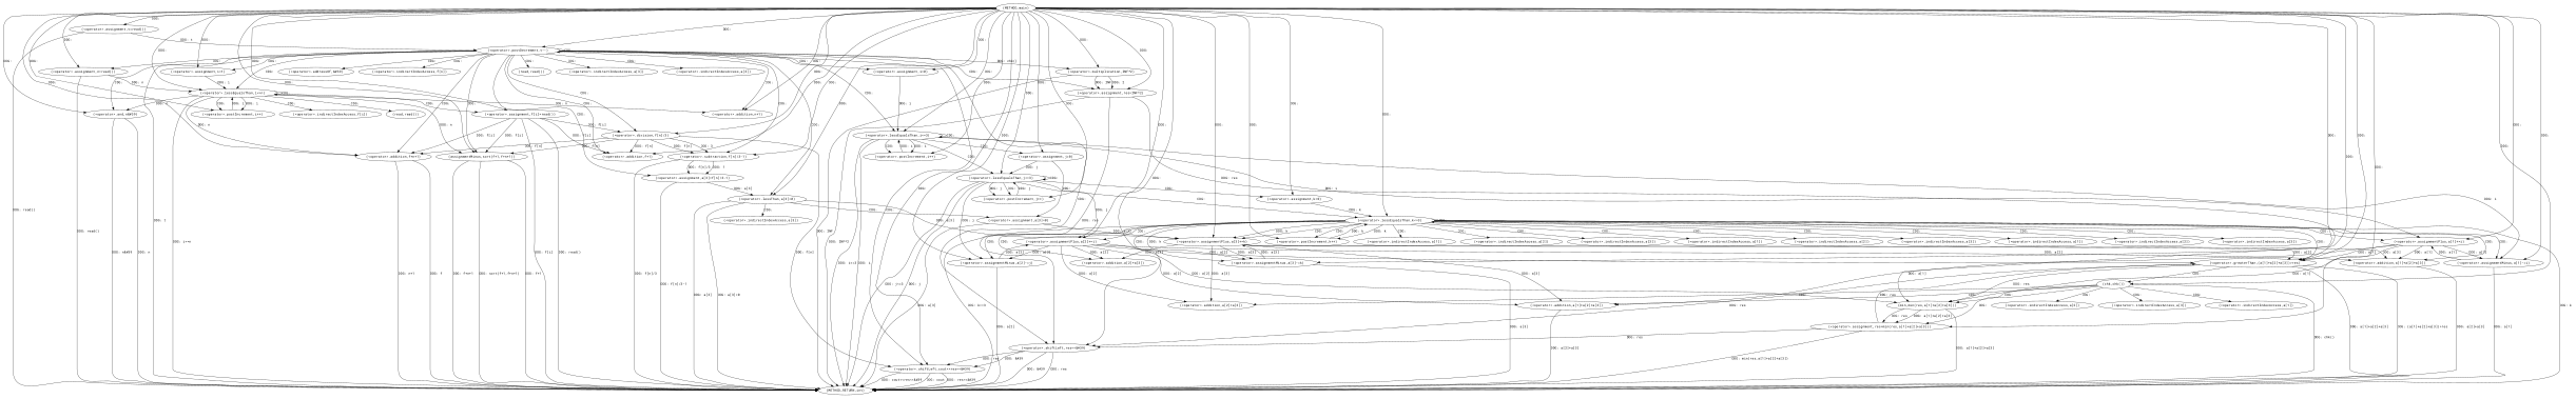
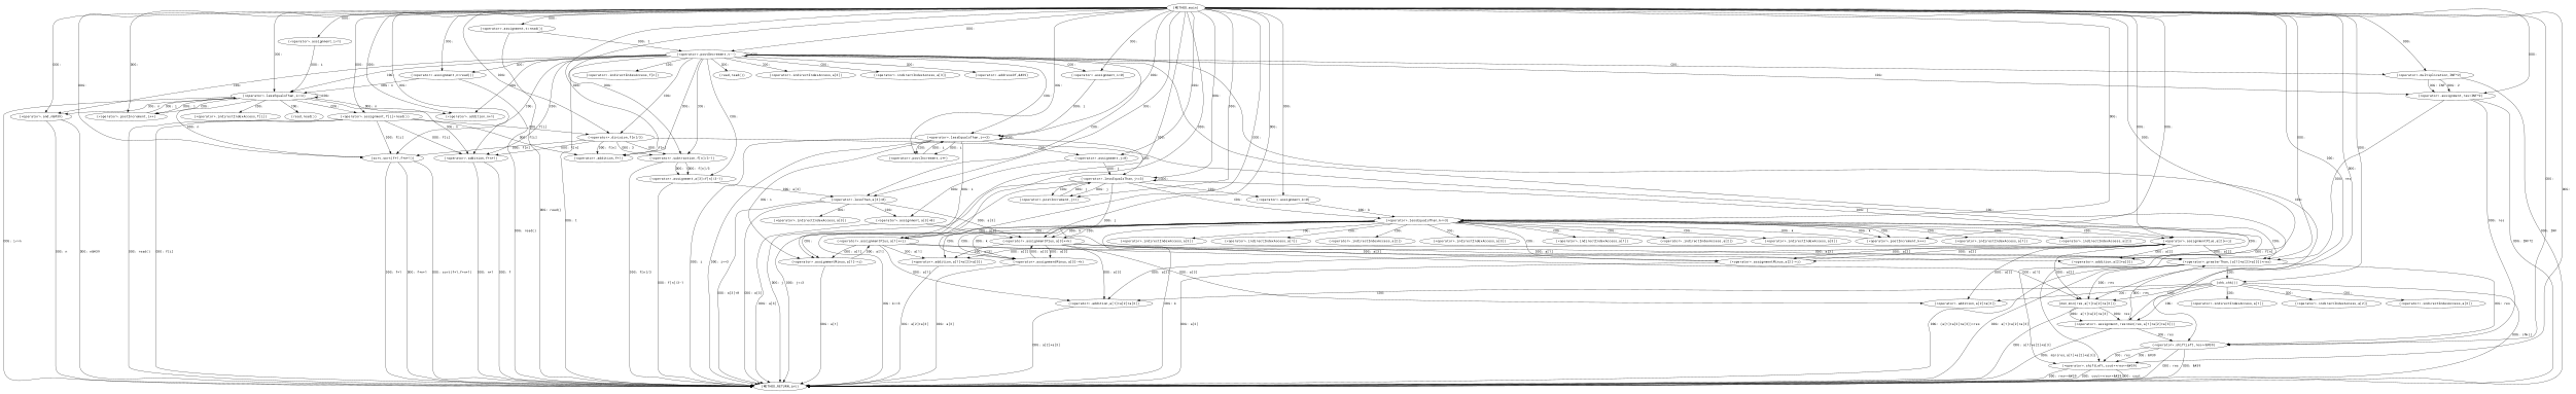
  digraph {
    fontname="Roboto Mono"
    node [fontname="Roboto Mono"]
    edge [fontname="Roboto Mono"]
    n1 [label="(METHOD,main)"]
    n2 [label="(<operator>.assignment,t=read())"]
    n3 [label="(<operator>.postDecrement,t--)"]
    n4 [label="(<operator>.assignment,n=read())"]
-   n5 [label="(assignmentMinus,sort(f+1,f+n+1))"]
+   n5 [label="(sort,sort(f+1,f+n+1))"]
    n6 [label="(<operator>.assignment,res=INF*2)"]
    n7 [label="(<operator>.shiftLeft,cout<<res<<&#39)"]
    n8 [label="(<operator>.and,n&#39)"]
    n9 [label="(<operator>.assignment,i=1)"]
    n10 [label="(<operator>.lessEqualsThan,i<=n)"]
    n11 [label="(<operator>.postIncrement,i++)"]
    n12 [label="(<operator>.lessThan,a[3]<0)"]
    n13 [label="(<operator>.assignment,i=0)"]
    n14 [label="(<operator>.lessEqualsThan,i<=3)"]
    n15 [label="(<operator>.postIncrement,i++)"]
    n16 [label="(<operator>.assignment,f[i]=read())"]
    n17 [label="(<operator>.addition,f+1)"]
    n18 [label="(<operator>.addition,f+n+1)"]
    n19 [label="(<operator>.subtraction,f[n]/3-1)"]
    n20 [label="(<operator>.multiplication,INF*2)"]
    n21 [label="(<operator>.shiftLeft,res<<&#39)"]
    n22 [label="(<operator>.addition,n+1)"]
    n23 [label="(<operator>.division,f[n]/3)"]
    n24 [label="(<operator>.assignment,j=0)"]
    n25 [label="(<operator>.lessEqualsThan,j<=3)"]
    n26 [label="(<operator>.postIncrement,j++)"]
    n27 [label="(<operator>.assignment,k=0)"]
    n28 [label="(<operator>.lessEqualsThan,k<=3)"]
    n29 [label="(<operator>.postIncrement,k++)"]
    n30 [label="(<operator>.assignmentPlus,a[1]+=i)"]
    n31 [label="(<operator>.assignmentPlus,a[2]+=j)"]
    n32 [label="(<operator>.assignmentPlus,a[3]+=k)"]
    n33 [label="(<operator>.assignmentMinus,a[1]-=i)"]
    n34 [label="(<operator>.assignmentMinus,a[2]-=j)"]
    n35 [label="(<operator>.assignmentMinus,a[3]-=k)"]
    n36 [label="(<operator>.greaterThan,(a[1]+a[2]+a[3])>res)"]
    n37 [label="(chk,chk())"]
    n38 [label="(<operator>.assignment,res=min(res,a[1]+a[2]+a[3]))"]
    n39 [label="(min,min(res,a[1]+a[2]+a[3]))"]
    n40 [label="(METHOD_RETURN,int)"]
    n41 [label="(<operator>.assignment,a[3]=f[n]/3-1)"]
    n42 [label="(read,read())"]
    n43 [label="(<operator>.indirectIndexAccess,a[3])"]
    n44 [label="(<operator>.indirectIndexAccess,a[3])"]
    n45 [label="(<operator>.addressOf,&#39)"]
    n46 [label="(<operator>.indirectIndexAccess,f[n])"]
    n47 [label="(<operator>.indirectIndexAccess,f[i])"]
    n48 [label="(read,read())"]
    n49 [label="(<operator>.assignment,a[3]=0)"]
    n50 [label="(<operator>.indirectIndexAccess,a[3])"]
    n51 [label="(<operator>.addition,a[1]+a[2]+a[3])"]
    n52 [label="(<operator>.addition,a[2]+a[3])"]
    n53 [label="(<operator>.indirectIndexAccess,a[1])"]
    n54 [label="(<operator>.indirectIndexAccess,a[2])"]
    n55 [label="(<operator>.indirectIndexAccess,a[3])"]
    n56 [label="(<operator>.indirectIndexAccess,a[1])"]
    n57 [label="(<operator>.indirectIndexAccess,a[2])"]
    n58 [label="(<operator>.indirectIndexAccess,a[3])"]
    n59 [label="(<operator>.indirectIndexAccess,a[1])"]
    n60 [label="(<operator>.indirectIndexAccess,a[2])"]
    n61 [label="(<operator>.indirectIndexAccess,a[3])"]
    n62 [label="(<operator>.addition,a[1]+a[2]+a[3])"]
    n63 [label="(<operator>.addition,a[2]+a[3])"]
    n64 [label="(<operator>.indirectIndexAccess,a[1])"]
    n65 [label="(<operator>.indirectIndexAccess,a[2])"]
    n66 [label="(<operator>.indirectIndexAccess,a[3])"]
    n1 -> n2 [label="DDG: "]
    n1 -> n3 [label="DDG: "]
    n1 -> n4 [label="DDG: "]
    n1 -> n5 [label="DDG: "]
    n1 -> n6 [label="DDG: "]
    n1 -> n7 [label="DDG: "]
    n1 -> n8 [label="DDG: "]
    n1 -> n9 [label="DDG: "]
    n1 -> n10 [label="DDG: "]
    n1 -> n11 [label="DDG: "]
    n1 -> n12 [label="DDG: "]
    n1 -> n13 [label="DDG: "]
    n1 -> n14 [label="DDG: "]
    n1 -> n15 [label="DDG: "]
    n1 -> n16 [label="DDG: "]
    n1 -> n17 [label="DDG: "]
    n1 -> n18 [label="DDG: "]
    n1 -> n19 [label="DDG: "]
    n1 -> n20 [label="DDG: "]
    n1 -> n21 [label="DDG: "]
    n1 -> n22 [label="DDG: "]
    n1 -> n23 [label="DDG: "]
    n1 -> n24 [label="DDG: "]
    n1 -> n25 [label="DDG: "]
    n1 -> n26 [label="DDG: "]
    n1 -> n27 [label="DDG: "]
    n1 -> n28 [label="DDG: "]
    n1 -> n29 [label="DDG: "]
    n1 -> n30 [label="DDG: "]
    n1 -> n31 [label="DDG: "]
    n1 -> n32 [label="DDG: "]
    n1 -> n33 [label="DDG: "]
    n1 -> n34 [label="DDG: "]
    n1 -> n35 [label="DDG: "]
    n1 -> n36 [label="DDG: "]
    n1 -> n37 [label="DDG: "]
    n1 -> n38 [label="DDG: "]
    n1 -> n39 [label="DDG: "]
    n2 -> n3 [label="DDG: t"]
    n2 -> n40 [label="DDG: read()"]
    n3 -> n3 [label="CDG: "]
    n3 -> n4 [label="CDG: "]
    n3 -> n5 [label="CDG: "]
    n3 -> n6 [label="CDG: "]
    n3 -> n7 [label="CDG: "]
    n3 -> n8 [label="CDG: "]
-   n3 -> n9 [label="CDG: "]
    n3 -> n10 [label="CDG: "]
    n3 -> n12 [label="CDG: "]
    n3 -> n13 [label="CDG: "]
    n3 -> n14 [label="CDG: "]
    n3 -> n17 [label="CDG: "]
    n3 -> n18 [label="CDG: "]
    n3 -> n19 [label="CDG: "]
-   n3 -> n20 [label="DDG: chk()"]
+   n3 -> n20 [label="CDG: "]
    n3 -> n21 [label="CDG: "]
    n3 -> n22 [label="CDG: "]
    n3 -> n23 [label="CDG: "]
    n3 -> n40 [label="DDG: t"]
    n3 -> n41 [label="CDG: "]
    n3 -> n42 [label="CDG: "]
    n3 -> n43 [label="CDG: "]
    n3 -> n44 [label="CDG: "]
    n3 -> n45 [label="CDG: "]
    n3 -> n46 [label="CDG: "]
    n4 -> n10 [label="DDG: n"]
    n4 -> n40 [label="DDG: read()"]
    n5 -> n40 [label="DDG: f+1"]
    n5 -> n40 [label="DDG: f+n+1"]
    n5 -> n40 [label="DDG: sort(f+1,f+n+1)"]
    n6 -> n21 [label="DDG: res"]
    n6 -> n36 [label="DDG: res"]
    n6 -> n40 [label="DDG: INF*2"]
    n7 -> n40 [label="DDG: res<<&#39"]
    n7 -> n40 [label="DDG: cout<<res<<&#39"]
    n7 -> n40 [label="DDG: cout"]
    n8 -> n40 [label="DDG: n"]
    n8 -> n40 [label="DDG: n&#39"]
    n9 -> n10 [label="DDG: i"]
    n10 -> n5 [label="DDG: n"]
    n10 -> n8 [label="DDG: n"]
    n10 -> n10 [label="CDG: "]
    n10 -> n11 [label="DDG: i"]
    n10 -> n11 [label="CDG: "]
    n10 -> n16 [label="CDG: "]
    n10 -> n18 [label="DDG: n"]
    n10 -> n22 [label="DDG: n"]
    n10 -> n40 [label="DDG: i<=n"]
    n10 -> n47 [label="CDG: "]
    n10 -> n48 [label="CDG: "]
    n11 -> n10 [label="DDG: i"]
    n12 -> n32 [label="DDG: a[3]"]
    n12 -> n40 [label="DDG: a[3]"]
    n12 -> n40 [label="DDG: a[3]<0"]
    n12 -> n49 [label="CDG: "]
    n12 -> n50 [label="CDG: "]
    n13 -> n14 [label="DDG: i"]
    n14 -> n14 [label="CDG: "]
    n14 -> n15 [label="DDG: i"]
    n14 -> n15 [label="CDG: "]
    n14 -> n24 [label="CDG: "]
    n14 -> n25 [label="CDG: "]
    n14 -> n30 [label="DDG: i"]
    n14 -> n33 [label="DDG: i"]
    n14 -> n40 [label="DDG: i"]
    n14 -> n40 [label="DDG: i<=3"]
    n15 -> n14 [label="DDG: i"]
    n16 -> n5 [label="DDG: f[i]"]
    n16 -> n17 [label="DDG: f[i]"]
    n16 -> n18 [label="DDG: f[i]"]
    n16 -> n23 [label="DDG: f[i]"]
    n16 -> n40 [label="DDG: f[i]"]
    n16 -> n40 [label="DDG: read()"]
    n18 -> n40 [label="DDG: f"]
    n18 -> n40 [label="DDG: n+1"]
    n19 -> n40 [label="DDG: f[n]/3"]
    n19 -> n41 [label="DDG: 1"]
    n19 -> n41 [label="DDG: f[n]/3"]
    n20 -> n6 [label="DDG: INF"]
    n20 -> n6 [label="DDG: 2"]
    n20 -> n40 [label="DDG: INF"]
    n21 -> n7 [label="DDG: res"]
    n21 -> n7 [label="DDG: &#39"]
    n21 -> n40 [label="DDG: res"]
    n21 -> n40 [label="DDG: &#39"]
    n23 -> n5 [label="DDG: f[n]"]
    n23 -> n7 [label="DDG: f[n]"]
    n23 -> n17 [label="DDG: f[n]"]
    n23 -> n18 [label="DDG: f[n]"]
    n23 -> n19 [label="DDG: 3"]
    n23 -> n19 [label="DDG: f[n]"]
    n24 -> n25 [label="DDG: j"]
    n24 -> n49 [label="DDG: "]
    n25 -> n25 [label="CDG: "]
    n25 -> n26 [label="DDG: j"]
    n25 -> n26 [label="CDG: "]
    n25 -> n27 [label="CDG: "]
    n25 -> n28 [label="CDG: "]
    n25 -> n31 [label="DDG: j"]
    n25 -> n34 [label="DDG: j"]
    n25 -> n40 [label="DDG: j"]
    n25 -> n40 [label="DDG: j<=3"]
    n26 -> n25 [label="DDG: j"]
    n27 -> n28 [label="DDG: k"]
    n28 -> n28 [label="CDG: "]
    n28 -> n29 [label="DDG: k"]
    n28 -> n29 [label="CDG: "]
    n28 -> n30 [label="CDG: "]
    n28 -> n31 [label="CDG: "]
    n28 -> n32 [label="DDG: k"]
    n28 -> n32 [label="CDG: "]
    n28 -> n33 [label="CDG: "]
    n28 -> n34 [label="CDG: "]
    n28 -> n35 [label="DDG: k"]
    n28 -> n35 [label="CDG: "]
    n28 -> n36 [label="CDG: "]
    n28 -> n40 [label="DDG: k"]
    n28 -> n40 [label="DDG: k<=3"]
    n28 -> n51 [label="CDG: "]
    n28 -> n52 [label="CDG: "]
    n28 -> n53 [label="CDG: "]
    n28 -> n54 [label="CDG: "]
    n28 -> n55 [label="CDG: "]
    n28 -> n56 [label="CDG: "]
    n28 -> n57 [label="CDG: "]
    n28 -> n58 [label="CDG: "]
    n28 -> n59 [label="CDG: "]
    n28 -> n60 [label="CDG: "]
    n28 -> n61 [label="CDG: "]
    n29 -> n28 [label="DDG: k"]
    n30 -> n33 [label="DDG: a[1]"]
    n30 -> n36 [label="DDG: a[1]"]
    n30 -> n39 [label="DDG: a[1]"]
    n30 -> n51 [label="DDG: a[1]"]
    n30 -> n62 [label="DDG: a[1]"]
    n31 -> n34 [label="DDG: a[2]"]
    n31 -> n36 [label="DDG: a[2]"]
    n31 -> n39 [label="DDG: a[2]"]
    n31 -> n51 [label="DDG: a[2]"]
    n31 -> n52 [label="DDG: a[2]"]
    n31 -> n62 [label="DDG: a[2]"]
    n31 -> n63 [label="DDG: a[2]"]
    n32 -> n35 [label="DDG: a[3]"]
    n32 -> n36 [label="DDG: a[3]"]
    n32 -> n51 [label="DDG: a[3]"]
    n32 -> n52 [label="DDG: a[3]"]
    n32 -> n62 [label="DDG: a[3]"]
    n32 -> n63 [label="DDG: a[3]"]
    n33 -> n30 [label="DDG: a[1]"]
    n33 -> n40 [label="DDG: a[1]"]
    n34 -> n31 [label="DDG: a[2]"]
    n34 -> n40 [label="DDG: a[2]"]
    n35 -> n32 [label="DDG: a[3]"]
    n35 -> n40 [label="DDG: a[3]"]
    n36 -> n21 [label="DDG: res"]
    n36 -> n37 [label="CDG: "]
    n36 -> n39 [label="DDG: res"]
    n36 -> n40 [label="DDG: a[1]+a[2]+a[3]"]
    n36 -> n40 [label="DDG: (a[1]+a[2]+a[3])>res"]
    n37 -> n38 [label="CDG: "]
    n37 -> n39 [label="CDG: "]
    n37 -> n40 [label="DDG: chk()"]
    n37 -> n62 [label="CDG: "]
    n37 -> n63 [label="CDG: "]
    n37 -> n64 [label="CDG: "]
    n37 -> n65 [label="CDG: "]
    n37 -> n66 [label="CDG: "]
    n38 -> n21 [label="DDG: res"]
    n38 -> n36 [label="DDG: res"]
    n38 -> n40 [label="DDG: min(res,a[1]+a[2]+a[3])"]
    n39 -> n38 [label="DDG: res"]
    n39 -> n38 [label="DDG: a[1]+a[2]+a[3]"]
    n39 -> n40 [label="DDG: a[1]+a[2]+a[3]"]
    n41 -> n12 [label="DDG: a[3]"]
    n41 -> n40 [label="DDG: f[n]/3-1"]
    n49 -> n32 [label="DDG: a[3]"]
    n49 -> n40 [label="DDG: a[3]"]
    n51 -> n40 [label="DDG: a[2]+a[3]"]
    n62 -> n40 [label="DDG: a[2]+a[3]"]
  }
